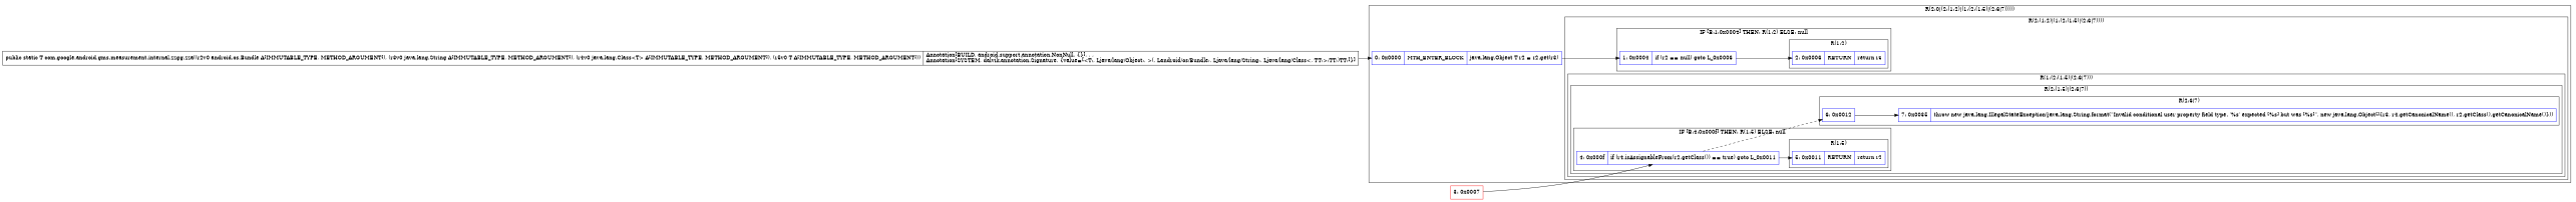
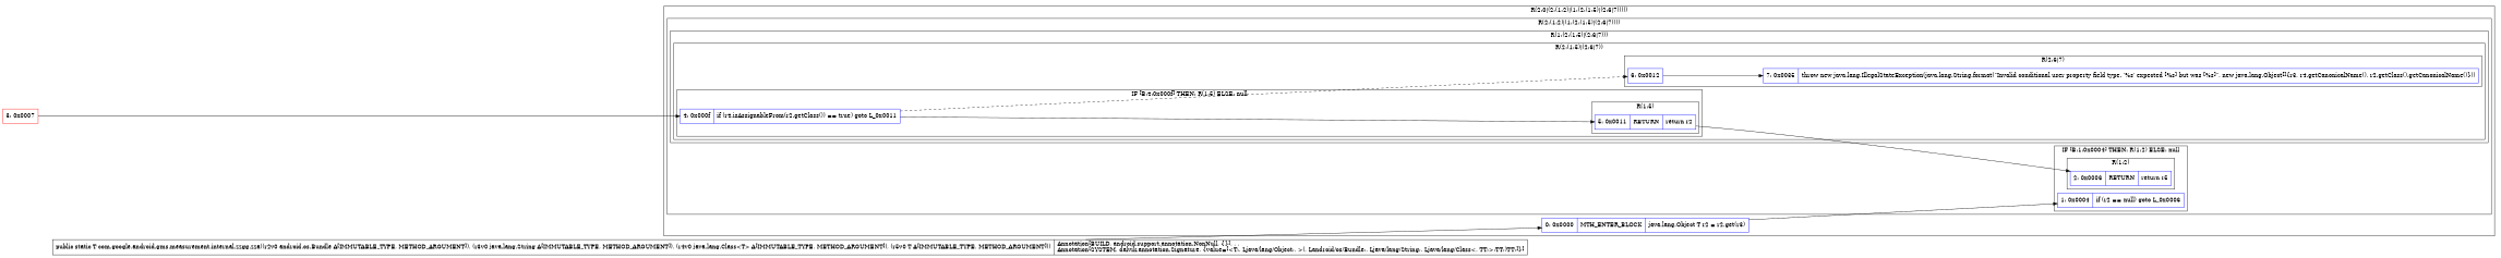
  digraph {
    rankdir=LR
    node [color=blue shape=record]
    n1 [label="{2\:\ 0x0006|RETURN\l|return r5\l}"]
    n2 [label="{1\:\ 0x0004|if (r2 == null) goto L_0x0006\l}"]
    n3 [label="{5\:\ 0x0011|RETURN\l|return r2\l}"]
    n4 [label="{4\:\ 0x000f|if (r4.isAssignableFrom(r2.getClass()) == true) goto L_0x0011\l}"]
    n5 [label="{6\:\ 0x0012}"]
    n6 [label="{7\:\ 0x0035|throw new java.lang.IllegalStateException(java.lang.String.format(\"Invalid conditional user property field type. '%s' expected [%s] but was [%s]\", new java.lang.Object[]\{r3, r4.getCanonicalName(), r2.getClass().getCanonicalName()\}))\l}"]
    n7 [label="{0\:\ 0x0000|MTH_ENTER_BLOCK\l|java.lang.Object T r2 = r2.get(r3)\l}"]
    n8 [color=red label="{3\:\ 0x0007}"]
    n9 [label="{public static T com.google.android.gms.measurement.internal.zzgg.zza((r2v0 android.os.Bundle A[IMMUTABLE_TYPE, METHOD_ARGUMENT]), (r3v0 java.lang.String A[IMMUTABLE_TYPE, METHOD_ARGUMENT]), (r4v0 java.lang.Class\<T\> A[IMMUTABLE_TYPE, METHOD_ARGUMENT]), (r5v0 T A[IMMUTABLE_TYPE, METHOD_ARGUMENT]))  | Annotation[BUILD, android.support.annotation.NonNull, \{\}], , , \lAnnotation[SYSTEM, dalvik.annotation.Signature, \{value=[\<T:, Ljava\/lang\/Object;, \>(, Landroid\/os\/Bundle;, Ljava\/lang\/String;, Ljava\/lang\/Class\<, TT;\>;TT;)TT;]\}]\l}" color=""]
    subgraph cluster_1 {
      label="R(2:0|(2:(1:2)|(1:(2:(1:5)|(2:6|7)))))"
      n7
      subgraph cluster_2 {
        label="R(2:(1:2)|(1:(2:(1:5)|(2:6|7))))"
        subgraph cluster_3 {
          label="IF [B:1:0x0004] THEN: R(1:2) ELSE: null"
          n2
          subgraph cluster_4 {
            label="R(1:2)"
            n1
          }
        }
        subgraph cluster_5 {
          label="R(1:(2:(1:5)|(2:6|7)))"
          subgraph cluster_6 {
            label="R(2:(1:5)|(2:6|7))"
            subgraph cluster_7 {
              label="IF [B:4:0x000f] THEN: R(1:5) ELSE: null"
              n4
              subgraph cluster_8 {
                label="R(1:5)"
                n3
              }
            }
            subgraph cluster_9 {
              label="R(2:6|7)"
              n5
              n6
            }
          }
        }
      }
    }
-   n2 -> n1
+   n3 -> n1
    n4 -> n3
    n4 -> n5 [style=dashed]
    n5 -> n6
    n7 -> n2
    n8 -> n4
    n9 -> n7
  }
